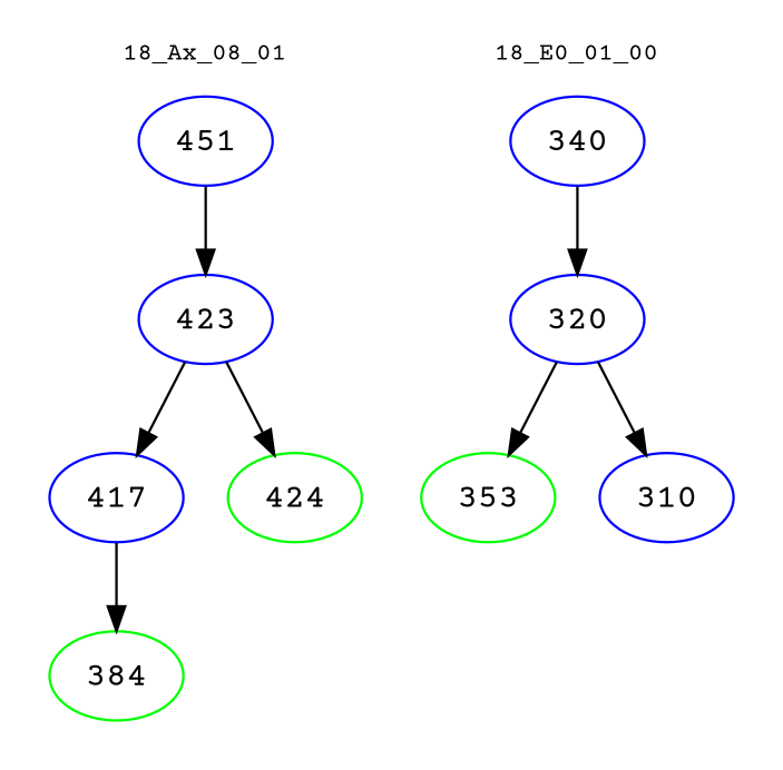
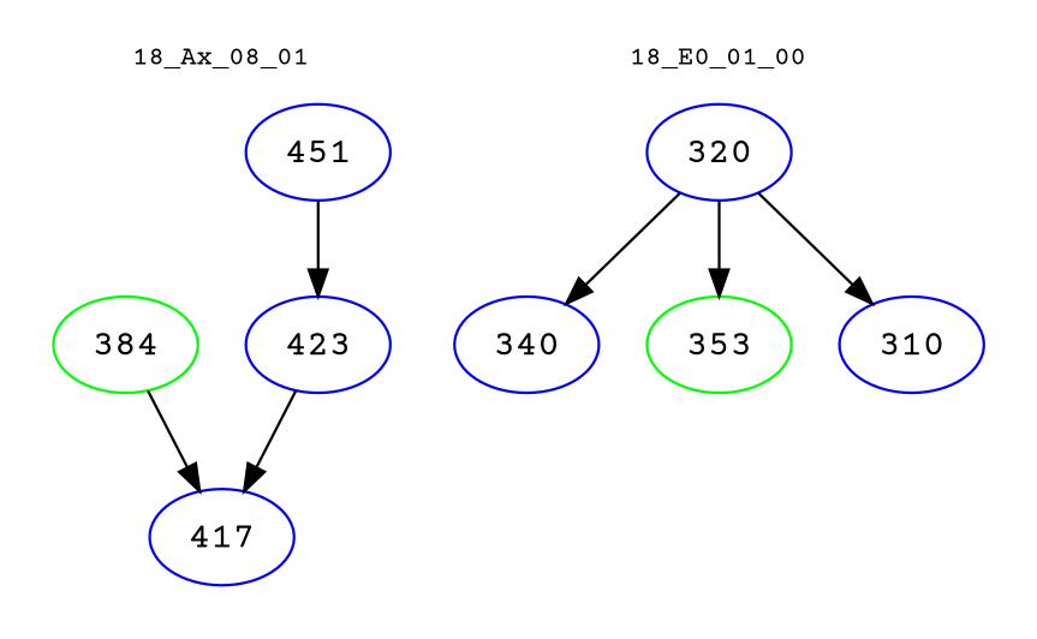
  digraph {
    fontname="Courier Prime"
    node [color=blue fontname="Courier Prime"]
    edge [color=black fontname="Courier Prime"]
    n1 [label=423]
    n2 [label=417]
-   n3 [color=green label=424]
    n4 [label=451]
    n5 [color=green label=384]
    n6 [label=320]
    n7 [label=340]
    n8 [color=green label=353]
    n9 [label=310]
    subgraph cluster_1 {
      color=white
      fontsize=10
      label="18_Ax_08_01"
      n1
      n2
-     n3
      n4
      n5
    }
    subgraph cluster_2 {
      color=white
      fontsize=10
      label="18_E0_01_00"
      n6
      n7
      n8
      n9
    }
    n1 -> n2
-   n1 -> n3
-   n2 -> n5
+   n5 -> n2
    n4 -> n1
-   n7 -> n6
+   n6 -> n7
    n6 -> n8
    n6 -> n9
  }
